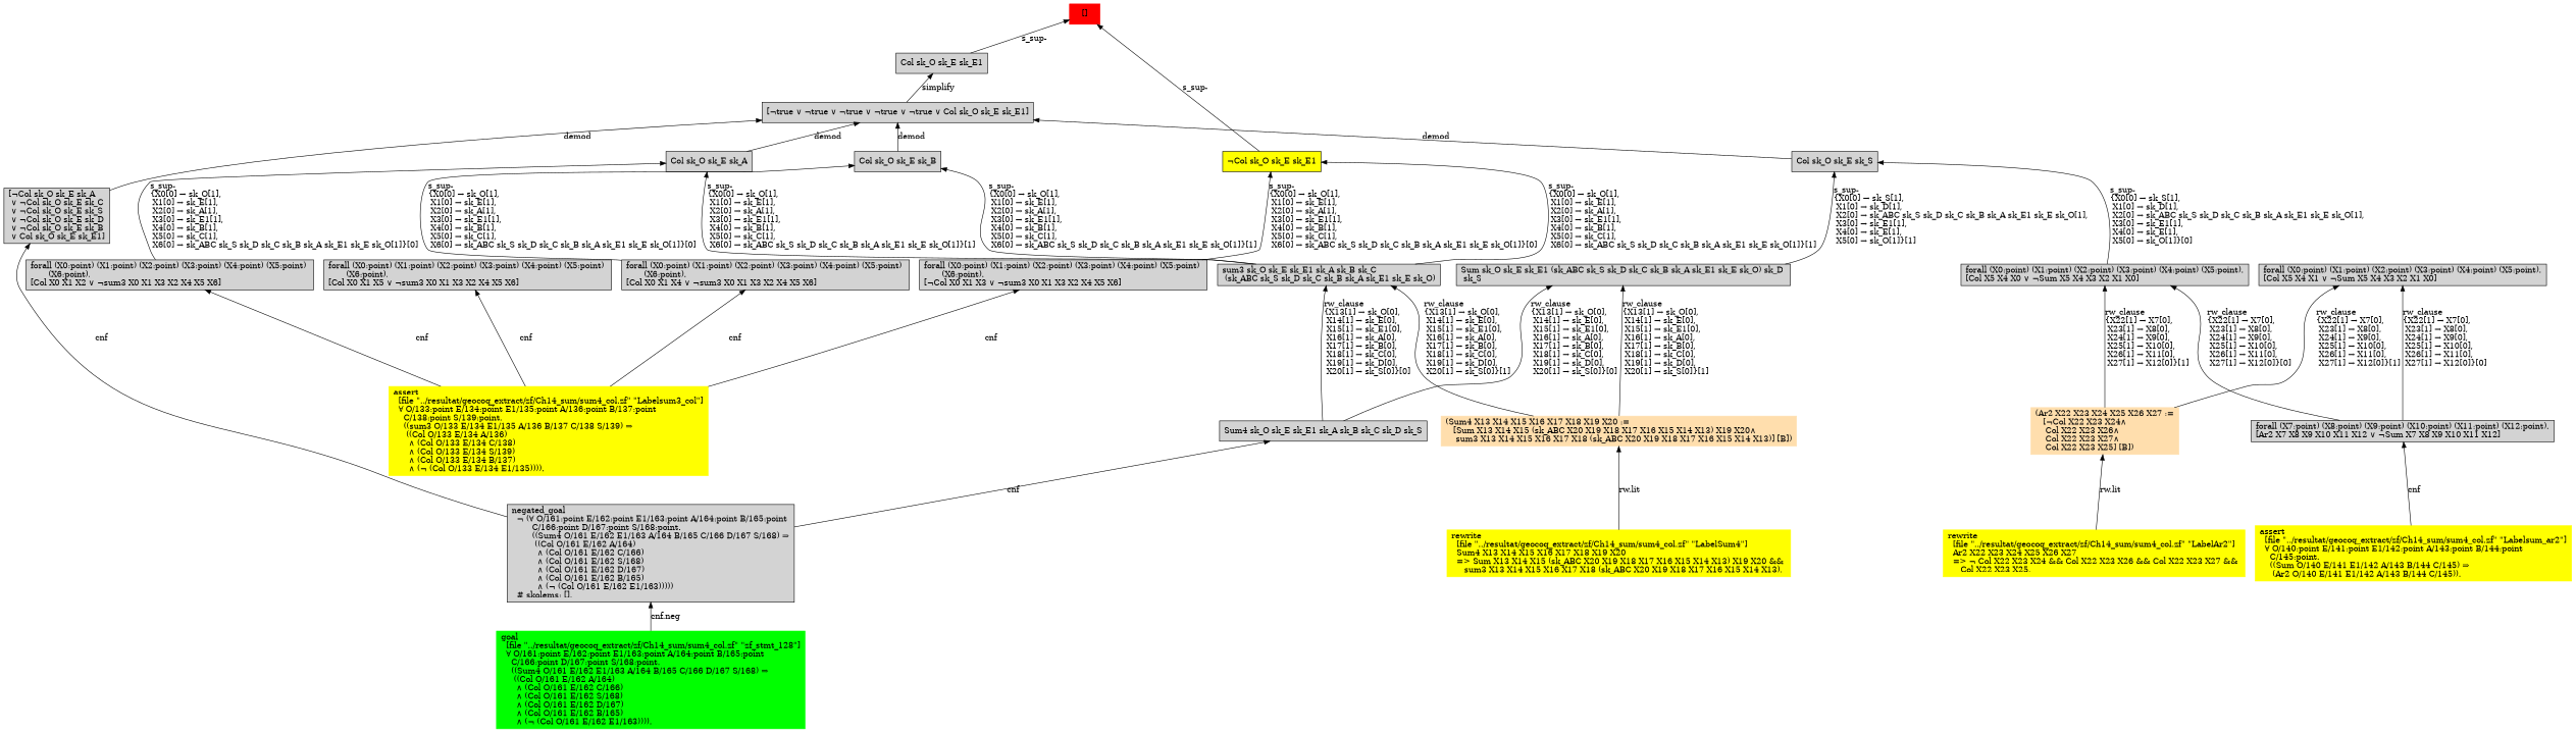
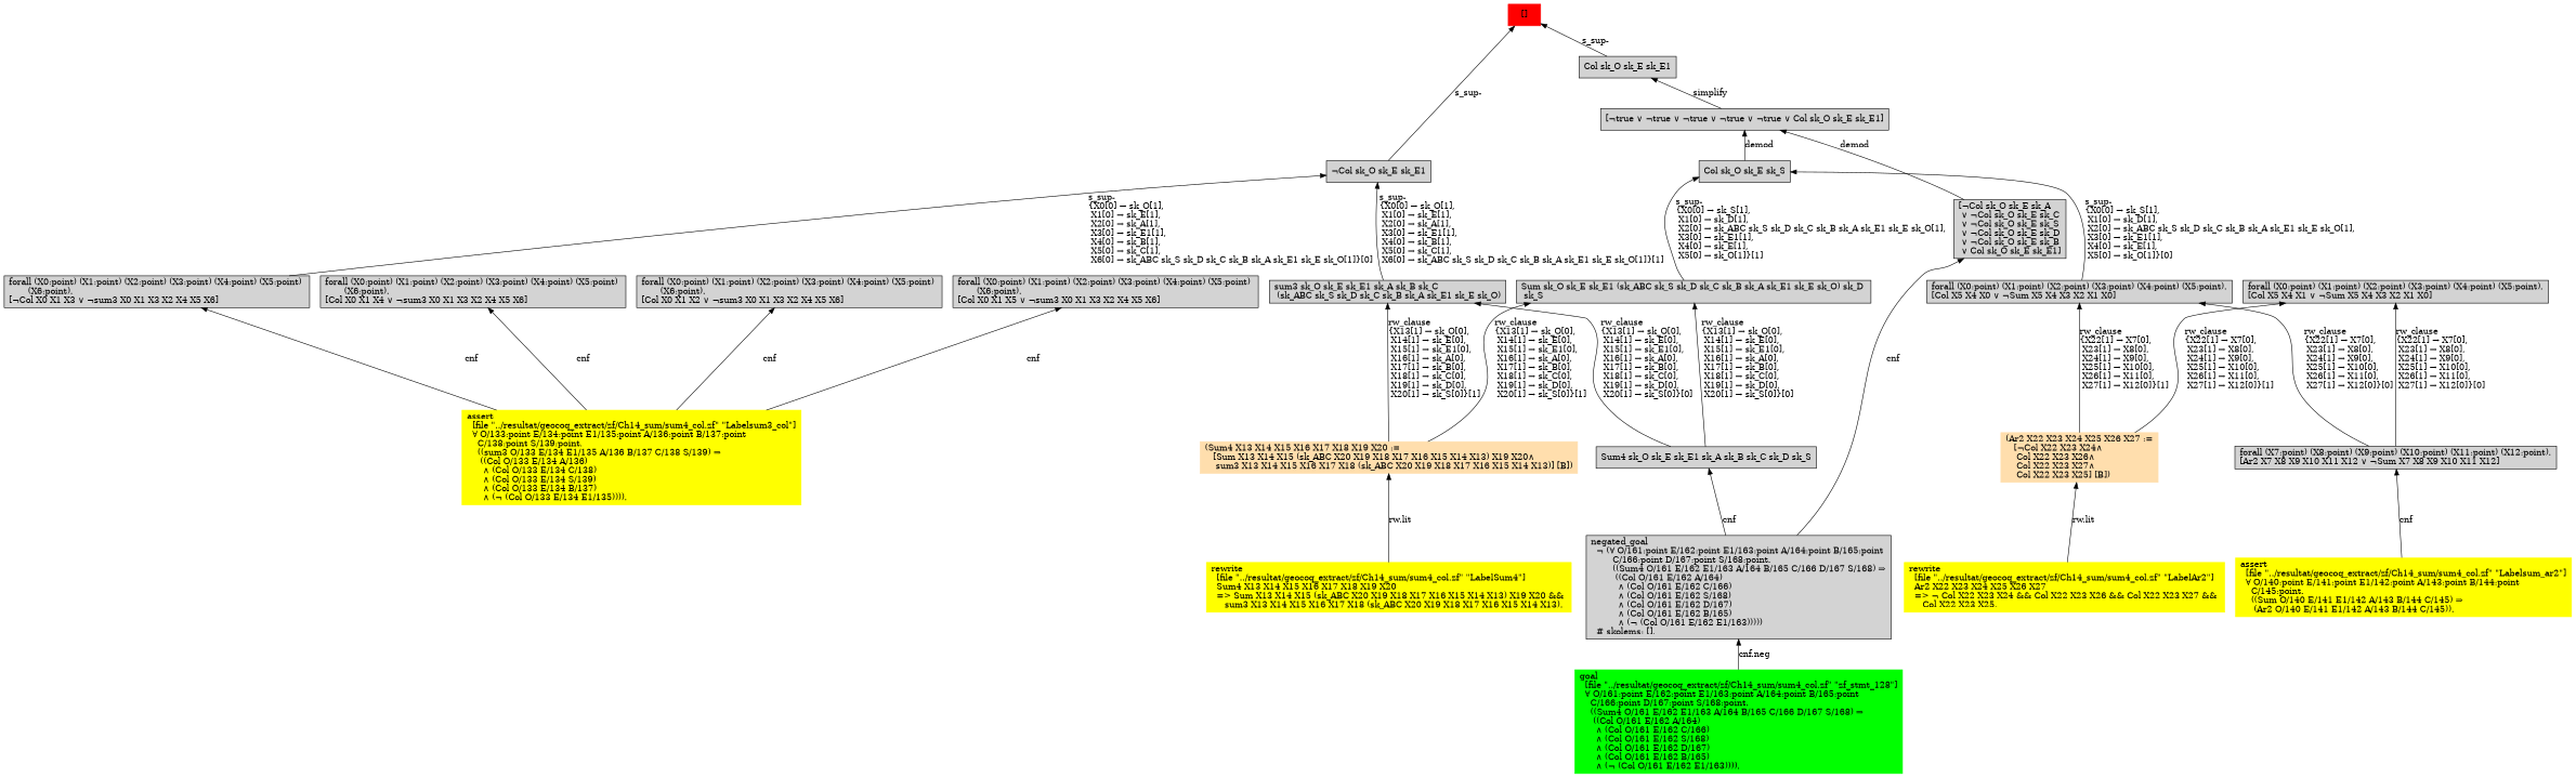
  digraph {
    node [shape=box style=filled]
    edge [dir=back]
    n1 [color=red label="[]"]
-   n2 [label="¬Col sk_O sk_E sk_E1\l" fillcolor=yellow]
+   n2 [label="¬Col sk_O sk_E sk_E1\l"]
    n3 [label="Col sk_O sk_E sk_E1\l"]
    n4 [label="forall (X0:point) (X1:point) (X2:point) (X3:point) (X4:point) (X5:point) \l       (X6:point).\l[¬Col X0 X1 X3 ∨ ¬sum3 X0 X1 X3 X2 X4 X5 X6]\l"]
    n5 [label="sum3 sk_O sk_E sk_E1 sk_A sk_B sk_C \l (sk_ABC sk_S sk_D sk_C sk_B sk_A sk_E1 sk_E sk_O)\l"]
    n6 [label="[¬true ∨ ¬true ∨ ¬true ∨ ¬true ∨ ¬true ∨ Col sk_O sk_E sk_E1]\l"]
    n7 [color=yellow label="assert\l  [file \"../resultat/geocoq_extract/zf/Ch14_sum/sum4_col.zf\" \"Labelsum3_col\"]\l  ∀ O/133:point E/134:point E1/135:point A/136:point B/137:point \l    C/138:point S/139:point.\l    ((sum3 O/133 E/134 E1/135 A/136 B/137 C/138 S/139) ⇒\l     ((Col O/133 E/134 A/136)\l      ∧ (Col O/133 E/134 C/138)\l      ∧ (Col O/133 E/134 S/139)\l      ∧ (Col O/133 E/134 B/137)\l      ∧ (¬ (Col O/133 E/134 E1/135)))).\l"]
    n8 [color=navajowhite label="(Sum4 X13 X14 X15 X16 X17 X18 X19 X20 :=\l   [Sum X13 X14 X15 (sk_ABC X20 X19 X18 X17 X16 X15 X14 X13) X19 X20∧\l    sum3 X13 X14 X15 X16 X17 X18 (sk_ABC X20 X19 X18 X17 X16 X15 X14 X13)] [B])\l"]
    n9 [label="Sum4 sk_O sk_E sk_E1 sk_A sk_B sk_C sk_D sk_S\l"]
    n10 [color=yellow label="rewrite\l  [file \"../resultat/geocoq_extract/zf/Ch14_sum/sum4_col.zf\" \"LabelSum4\"]\l  Sum4 X13 X14 X15 X16 X17 X18 X19 X20\l  =\> Sum X13 X14 X15 (sk_ABC X20 X19 X18 X17 X16 X15 X14 X13) X19 X20 && \l     sum3 X13 X14 X15 X16 X17 X18 (sk_ABC X20 X19 X18 X17 X16 X15 X14 X13).\l"]
    n11 [label="negated_goal\l  ¬ (∀ O/161:point E/162:point E1/163:point A/164:point B/165:point \l        C/166:point D/167:point S/168:point.\l        ((Sum4 O/161 E/162 E1/163 A/164 B/165 C/166 D/167 S/168) ⇒\l         ((Col O/161 E/162 A/164)\l          ∧ (Col O/161 E/162 C/166)\l          ∧ (Col O/161 E/162 S/168)\l          ∧ (Col O/161 E/162 D/167)\l          ∧ (Col O/161 E/162 B/165)\l          ∧ (¬ (Col O/161 E/162 E1/163)))))\l  # skolems: [].\l"]
    n12 [color=green label="goal\l  [file \"../resultat/geocoq_extract/zf/Ch14_sum/sum4_col.zf\" \"zf_stmt_128\"]\l  ∀ O/161:point E/162:point E1/163:point A/164:point B/165:point \l    C/166:point D/167:point S/168:point.\l    ((Sum4 O/161 E/162 E1/163 A/164 B/165 C/166 D/167 S/168) ⇒\l     ((Col O/161 E/162 A/164)\l      ∧ (Col O/161 E/162 C/166)\l      ∧ (Col O/161 E/162 S/168)\l      ∧ (Col O/161 E/162 D/167)\l      ∧ (Col O/161 E/162 B/165)\l      ∧ (¬ (Col O/161 E/162 E1/163)))).\l"]
-   n13 [label="Col sk_O sk_E sk_B\l"]
    n14 [label="Col sk_O sk_E sk_S\l"]
-   n15 [label="Col sk_O sk_E sk_A\l"]
    n16 [label="[¬Col sk_O sk_E sk_A\l ∨ ¬Col sk_O sk_E sk_C\l ∨ ¬Col sk_O sk_E sk_S\l ∨ ¬Col sk_O sk_E sk_D\l ∨ ¬Col sk_O sk_E sk_B\l ∨ Col sk_O sk_E sk_E1]\l"]
    n17 [label="forall (X0:point) (X1:point) (X2:point) (X3:point) (X4:point) (X5:point) \l       (X6:point).\l[Col X0 X1 X4 ∨ ¬sum3 X0 X1 X3 X2 X4 X5 X6]\l"]
    n18 [label="Sum sk_O sk_E sk_E1 (sk_ABC sk_S sk_D sk_C sk_B sk_A sk_E1 sk_E sk_O) sk_D \l sk_S\l"]
    n19 [label="forall (X0:point) (X1:point) (X2:point) (X3:point) (X4:point) (X5:point).\l[Col X5 X4 X0 ∨ ¬Sum X5 X4 X3 X2 X1 X0]\l"]
    n20 [label="forall (X0:point) (X1:point) (X2:point) (X3:point) (X4:point) (X5:point) \l       (X6:point).\l[Col X0 X1 X2 ∨ ¬sum3 X0 X1 X3 X2 X4 X5 X6]\l"]
    n21 [label="forall (X0:point) (X1:point) (X2:point) (X3:point) (X4:point) (X5:point).\l[Col X5 X4 X1 ∨ ¬Sum X5 X4 X3 X2 X1 X0]\l"]
    n22 [color=navajowhite label="(Ar2 X22 X23 X24 X25 X26 X27 :=\l   [¬Col X22 X23 X24∧\l    Col X22 X23 X26∧\l    Col X22 X23 X27∧\l    Col X22 X23 X25] [B])\l"]
    n23 [label="forall (X7:point) (X8:point) (X9:point) (X10:point) (X11:point) (X12:point).\l[Ar2 X7 X8 X9 X10 X11 X12 ∨ ¬Sum X7 X8 X9 X10 X11 X12]\l"]
    n24 [color=yellow label="rewrite\l  [file \"../resultat/geocoq_extract/zf/Ch14_sum/sum4_col.zf\" \"LabelAr2\"]\l  Ar2 X22 X23 X24 X25 X26 X27\l  =\> ¬ Col X22 X23 X24 && Col X22 X23 X26 && Col X22 X23 X27 && \l     Col X22 X23 X25.\l"]
    n25 [color=yellow label="assert\l  [file \"../resultat/geocoq_extract/zf/Ch14_sum/sum4_col.zf\" \"Labelsum_ar2\"]\l  ∀ O/140:point E/141:point E1/142:point A/143:point B/144:point \l    C/145:point.\l    ((Sum O/140 E/141 E1/142 A/143 B/144 C/145) ⇒\l     (Ar2 O/140 E/141 E1/142 A/143 B/144 C/145)).\l"]
    n26 [label="forall (X0:point) (X1:point) (X2:point) (X3:point) (X4:point) (X5:point) \l       (X6:point).\l[Col X0 X1 X5 ∨ ¬sum3 X0 X1 X3 X2 X4 X5 X6]\l"]
    n1 -> n2 [label="s_sup-\l"]
    n1 -> n3 [label="s_sup-\l"]
    n2 -> n4 [label="s_sup-\l\{X0[0] → sk_O[1], \l X1[0] → sk_E[1], \l X2[0] → sk_A[1], \l X3[0] → sk_E1[1], \l X4[0] → sk_B[1], \l X5[0] → sk_C[1], \l X6[0] → sk_ABC sk_S sk_D sk_C sk_B sk_A sk_E1 sk_E sk_O[1]\}[0]\l"]
    n2 -> n5 [label="s_sup-\l\{X0[0] → sk_O[1], \l X1[0] → sk_E[1], \l X2[0] → sk_A[1], \l X3[0] → sk_E1[1], \l X4[0] → sk_B[1], \l X5[0] → sk_C[1], \l X6[0] → sk_ABC sk_S sk_D sk_C sk_B sk_A sk_E1 sk_E sk_O[1]\}[1]\l"]
    n3 -> n6 [label=simplify]
    n4 -> n7 [label=cnf]
    n5 -> n8 [label="rw_clause\l\{X13[1] → sk_O[0], \l X14[1] → sk_E[0], \l X15[1] → sk_E1[0], \l X16[1] → sk_A[0], \l X17[1] → sk_B[0], \l X18[1] → sk_C[0], \l X19[1] → sk_D[0], \l X20[1] → sk_S[0]\}[1]\l"]
    n5 -> n9 [label="rw_clause\l\{X13[1] → sk_O[0], \l X14[1] → sk_E[0], \l X15[1] → sk_E1[0], \l X16[1] → sk_A[0], \l X17[1] → sk_B[0], \l X18[1] → sk_C[0], \l X19[1] → sk_D[0], \l X20[1] → sk_S[0]\}[0]\l"]
-   n6 -> n13 [label=demod]
    n6 -> n14 [label=demod]
-   n6 -> n15 [label=demod]
    n6 -> n16 [label=demod]
    n8 -> n10 [label="rw.lit"]
    n9 -> n11 [label=cnf]
    n11 -> n12 [label="cnf.neg"]
-   n13 -> n5 [label="s_sup-\l\{X0[0] → sk_O[1], \l X1[0] → sk_E[1], \l X2[0] → sk_A[1], \l X3[0] → sk_E1[1], \l X4[0] → sk_B[1], \l X5[0] → sk_C[1], \l X6[0] → sk_ABC sk_S sk_D sk_C sk_B sk_A sk_E1 sk_E sk_O[1]\}[1]\l"]
-   n13 -> n17 [label="s_sup-\l\{X0[0] → sk_O[1], \l X1[0] → sk_E[1], \l X2[0] → sk_A[1], \l X3[0] → sk_E1[1], \l X4[0] → sk_B[1], \l X5[0] → sk_C[1], \l X6[0] → sk_ABC sk_S sk_D sk_C sk_B sk_A sk_E1 sk_E sk_O[1]\}[0]\l"]
    n14 -> n18 [label="s_sup-\l\{X0[0] → sk_S[1], \l X1[0] → sk_D[1], \l X2[0] → sk_ABC sk_S sk_D sk_C sk_B sk_A sk_E1 sk_E sk_O[1], \l X3[0] → sk_E1[1], \l X4[0] → sk_E[1], \l X5[0] → sk_O[1]\}[1]\l"]
    n14 -> n19 [label="s_sup-\l\{X0[0] → sk_S[1], \l X1[0] → sk_D[1], \l X2[0] → sk_ABC sk_S sk_D sk_C sk_B sk_A sk_E1 sk_E sk_O[1], \l X3[0] → sk_E1[1], \l X4[0] → sk_E[1], \l X5[0] → sk_O[1]\}[0]\l"]
-   n15 -> n5 [label="s_sup-\l\{X0[0] → sk_O[1], \l X1[0] → sk_E[1], \l X2[0] → sk_A[1], \l X3[0] → sk_E1[1], \l X4[0] → sk_B[1], \l X5[0] → sk_C[1], \l X6[0] → sk_ABC sk_S sk_D sk_C sk_B sk_A sk_E1 sk_E sk_O[1]\}[1]\l"]
-   n15 -> n20 [label="s_sup-\l\{X0[0] → sk_O[1], \l X1[0] → sk_E[1], \l X2[0] → sk_A[1], \l X3[0] → sk_E1[1], \l X4[0] → sk_B[1], \l X5[0] → sk_C[1], \l X6[0] → sk_ABC sk_S sk_D sk_C sk_B sk_A sk_E1 sk_E sk_O[1]\}[0]\l"]
    n16 -> n11 [label=cnf]
    n17 -> n7 [label=cnf]
    n18 -> n8 [label="rw_clause\l\{X13[1] → sk_O[0], \l X14[1] → sk_E[0], \l X15[1] → sk_E1[0], \l X16[1] → sk_A[0], \l X17[1] → sk_B[0], \l X18[1] → sk_C[0], \l X19[1] → sk_D[0], \l X20[1] → sk_S[0]\}[1]\l"]
    n18 -> n9 [label="rw_clause\l\{X13[1] → sk_O[0], \l X14[1] → sk_E[0], \l X15[1] → sk_E1[0], \l X16[1] → sk_A[0], \l X17[1] → sk_B[0], \l X18[1] → sk_C[0], \l X19[1] → sk_D[0], \l X20[1] → sk_S[0]\}[0]\l"]
    n19 -> n22 [label="rw_clause\l\{X22[1] → X7[0], \l X23[1] → X8[0], \l X24[1] → X9[0], \l X25[1] → X10[0], \l X26[1] → X11[0], \l X27[1] → X12[0]\}[1]\l"]
    n19 -> n23 [label="rw_clause\l\{X22[1] → X7[0], \l X23[1] → X8[0], \l X24[1] → X9[0], \l X25[1] → X10[0], \l X26[1] → X11[0], \l X27[1] → X12[0]\}[0]\l"]
    n20 -> n7 [label=cnf]
    n21 -> n22 [label="rw_clause\l\{X22[1] → X7[0], \l X23[1] → X8[0], \l X24[1] → X9[0], \l X25[1] → X10[0], \l X26[1] → X11[0], \l X27[1] → X12[0]\}[1]\l"]
    n21 -> n23 [label="rw_clause\l\{X22[1] → X7[0], \l X23[1] → X8[0], \l X24[1] → X9[0], \l X25[1] → X10[0], \l X26[1] → X11[0], \l X27[1] → X12[0]\}[0]\l"]
    n22 -> n24 [label="rw.lit"]
    n23 -> n25 [label=cnf]
    n26 -> n7 [label=cnf]
  }
